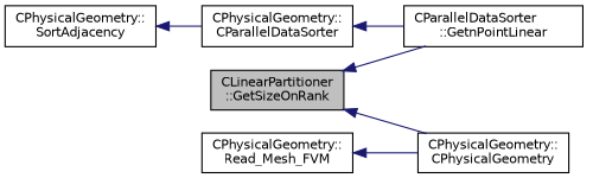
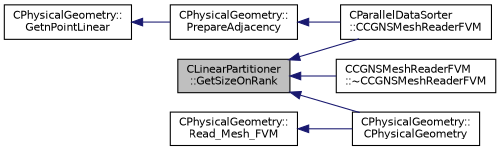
  digraph {
    rankdir=LR
    node [color=black fillcolor=white fontname=Helvetica fontsize=10 shape=record style=filled]
    edge [color=midnightblue dir=back fontname=Helvetica fontsize=10 labelfontname=Helvetica labelfontsize=10 style=solid]
    n1 [fillcolor=grey75 fontcolor=black height=0.2 label="CLinearPartitioner\l::GetSizeOnRank" width=0.4]
-   n3 [height=0.2 label="CParallelDataSorter\l::GetnPointLinear" width=0.4]
+   n2 [height=0.2 label="CCGNSMeshReaderFVM\l::~CCGNSMeshReaderFVM" width=0.4]
+   n3 [height=0.2 label="CParallelDataSorter\l::CCGNSMeshReaderFVM" width=0.4]
    n4 [height=0.2 label="CPhysicalGeometry::\lCPhysicalGeometry" width=0.4]
-   n5 [height=0.2 label="CPhysicalGeometry::\lSortAdjacency" width=0.4]
-   n6 [height=0.2 label="CPhysicalGeometry::\lCParallelDataSorter" width=0.4]
+   n5 [height=0.2 label="CPhysicalGeometry::\lGetnPointLinear" width=0.4]
+   n6 [height=0.2 label="CPhysicalGeometry::\lPrepareAdjacency" width=0.4]
    n7 [height=0.2 label="CPhysicalGeometry::\lRead_Mesh_FVM" width=0.4]
+   n1 -> n2
    n1 -> n3
    n1 -> n4
    n5 -> n6
    n6 -> n3
    n7 -> n4
  }
